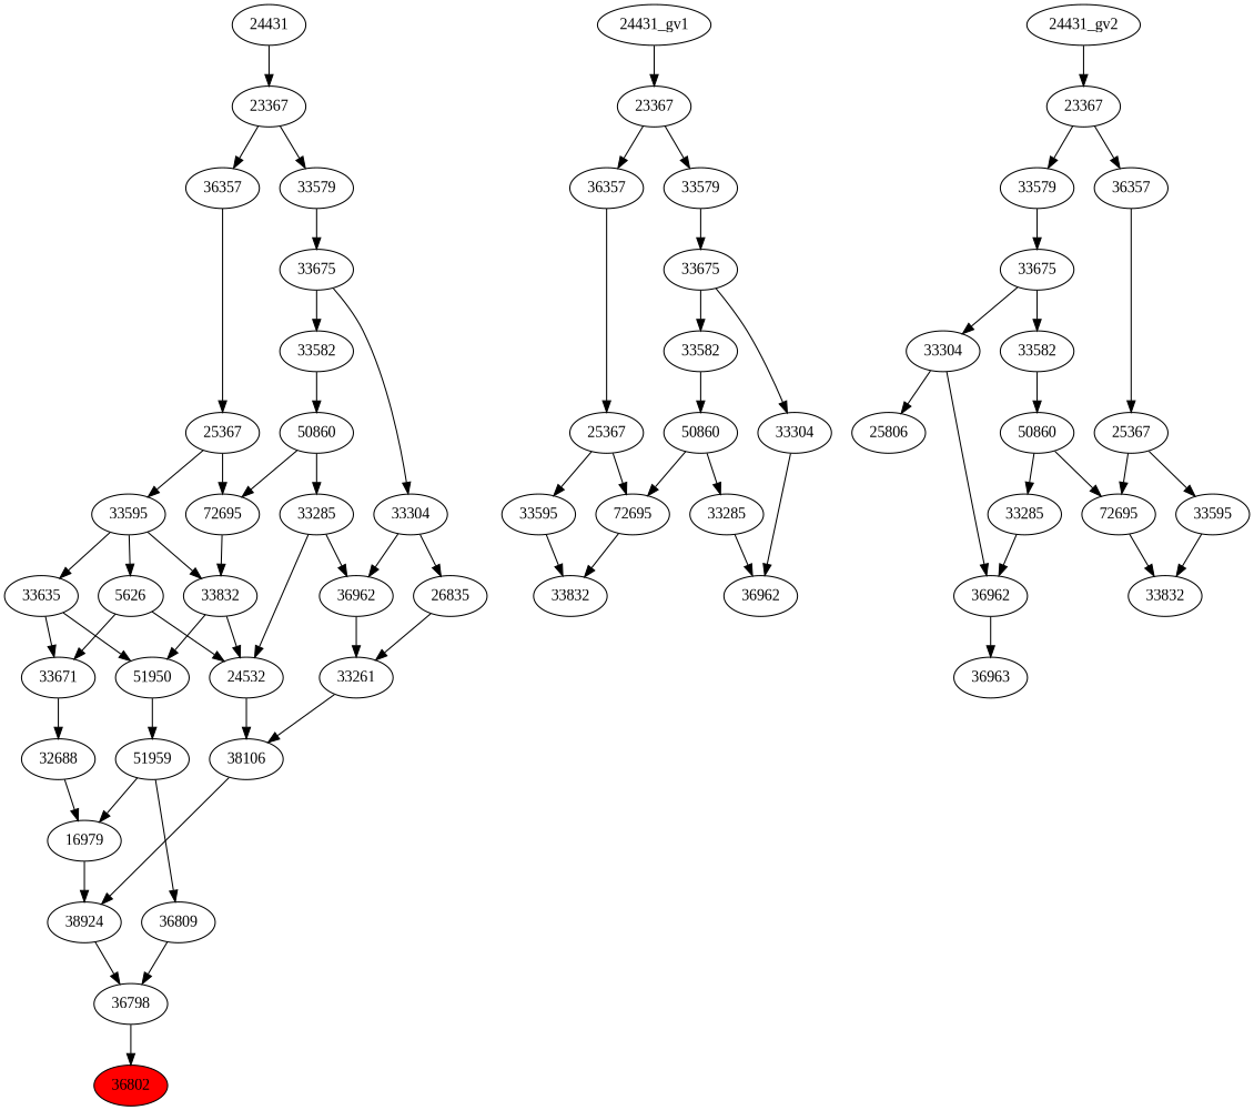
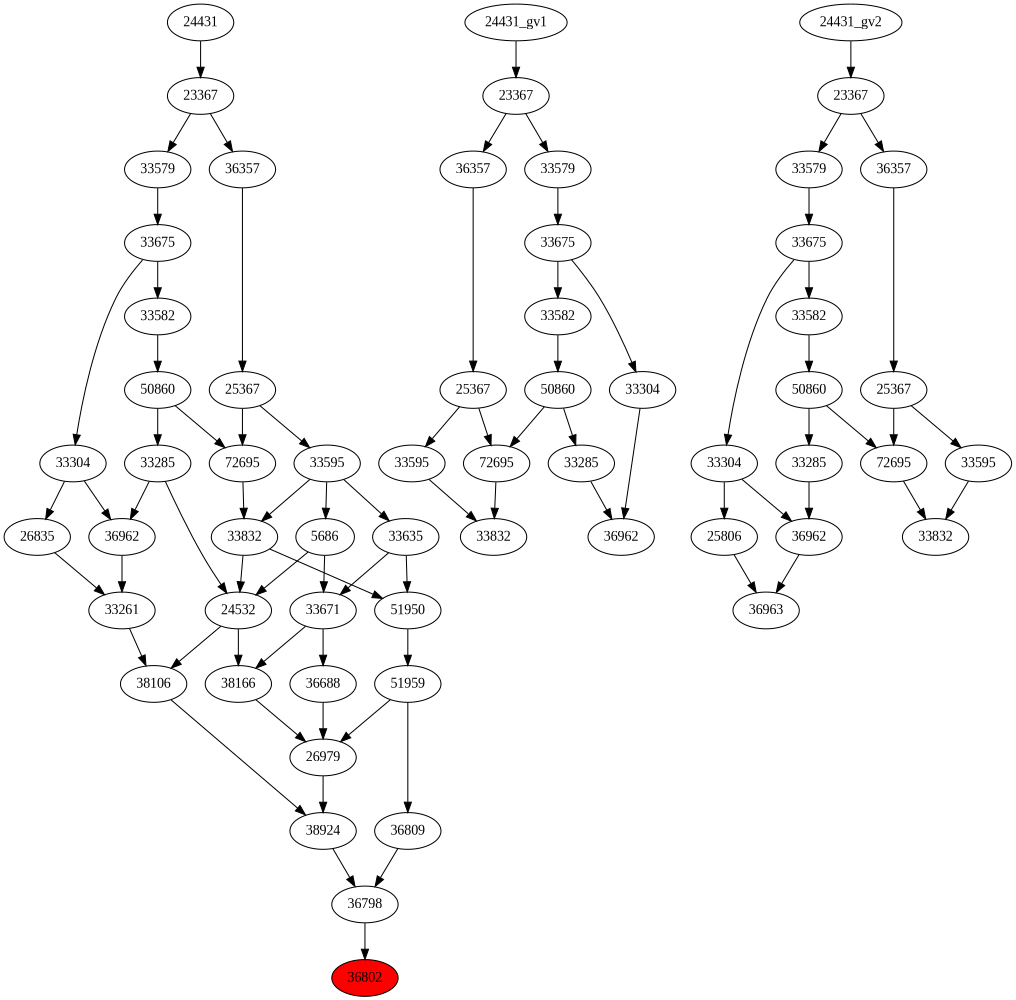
  strict digraph {
    fontname="Liberation Serif"
    node [fontname="Liberation Serif"]
    edge [fontname="Liberation Serif"]
    n1 [fillcolor=red label=36802 style=filled]
    n2 [label=36798]
    n3 [label=36809]
    n4 [label=38924]
    n5 [label=51959]
-   n6 [label=16979]
+   n6 [label=26979]
    n7 [label=38106]
    n8 [label=51950]
-   n9 [label=32688]
+   n9 [label=36688]
+   n10 [label=38166]
    n11 [label=33261]
    n12 [label=24532]
    n13 [label=33832]
    n14 [label=33635]
    n15 [label=33671]
    n16 [label=36962]
    n17 [label=26835]
    n18 [label=33285]
-   n19 [label=5626]
+   n19 [label=5686]
    n20 [label=72695]
    n21 [label=33595]
    n22 [label=33304]
    n23 [label=50860]
    n24 [label=25367]
    n25 [label=33675]
    n26 [label=33582]
    n27 [label=36357]
    n28 [label=33579]
    n29 [label=23367]
    n30 [label=24431]
    n31 [label=33832]
    n32 [label=72695]
    n33 [label=33595]
    n34 [label=36962]
    n35 [label=33285]
    n36 [label=33304]
    n37 [label=50860]
    n38 [label=25367]
    n39 [label=33675]
    n40 [label=33582]
    n41 [label=36357]
    n42 [label=33579]
    n43 [label=23367]
    "24431_gv1"
    n45 [label=50860]
    n46 [label=72695]
    n47 [label=33285]
    n48 [label=33832]
    n49 [label=36962]
    n50 [label=33582]
    n51 [label=33675]
    n52 [label=33304]
    n53 [label=25806]
    n54 [label=33595]
    n55 [label=33579]
    n56 [label=25367]
    n57 [label=23367]
    n58 [label=36357]
    n59 [label=36963]
    "24431_gv2"
    subgraph sub_1 {
      n1
      n2
      n3
      n4
      n5
      n6
      n7
      n8
      n9
+     n10
      n11
      n12
      n13
      n14
      n15
      n16
      n17
      n18
      n19
      n20
      n21
      n22
      n23
      n24
      n25
      n26
      n27
      n28
      n29
      n30
    }
    subgraph sub_2 {
      n31
      n32
      n33
      n34
      n35
      n36
      n37
      n38
      n39
      n40
      n41
      n42
      n43
      "24431_gv1"
    }
    subgraph sub_3 {
      n45
      n46
      n47
      n48
      n49
      n50
      n51
      n52
      n53
      n54
      n55
      n56
      n57
      n58
      n59
      "24431_gv2"
    }
    n2 -> n1
    n3 -> n2
    n4 -> n2
    n5 -> n3
    n5 -> n6
    n6 -> n4
    n7 -> n4
    n8 -> n5
    n9 -> n6
+   n10 -> n6
    n11 -> n7
    n12 -> n7
+   n12 -> n10
    n13 -> n8
    n13 -> n12
    n14 -> n8
    n14 -> n15
    n15 -> n9
+   n15 -> n10
    n16 -> n11
    n17 -> n11
    n18 -> n12
    n18 -> n16
    n19 -> n12
    n19 -> n15
    n20 -> n13
    n21 -> n13
    n21 -> n14
    n21 -> n19
    n22 -> n16
    n22 -> n17
    n23 -> n18
    n23 -> n20
    n24 -> n20
    n24 -> n21
    n25 -> n22
    n25 -> n26
    n26 -> n23
    n27 -> n24
    n28 -> n25
    n29 -> n27
    n29 -> n28
    n30 -> n29
    n32 -> n31
    n33 -> n31
    n35 -> n34
    n36 -> n34
    n37 -> n32
    n37 -> n35
    n38 -> n32
    n38 -> n33
    n39 -> n36
    n39 -> n40
    n40 -> n37
    n41 -> n38
    n42 -> n39
    n43 -> n41
    n43 -> n42
    "24431_gv1" -> n43
    n45 -> n46
    n45 -> n47
    n46 -> n48
    n47 -> n49
    n49 -> n59
    n50 -> n45
    n51 -> n50
    n51 -> n52
    n52 -> n49
    n52 -> n53
+   n53 -> n59
    n54 -> n48
    n55 -> n51
    n56 -> n46
    n56 -> n54
    n57 -> n55
    n57 -> n58
    n58 -> n56
    "24431_gv2" -> n57
  }
